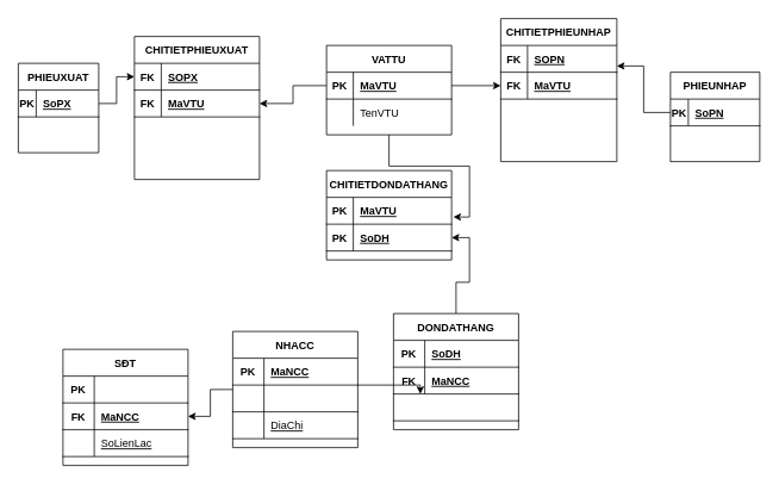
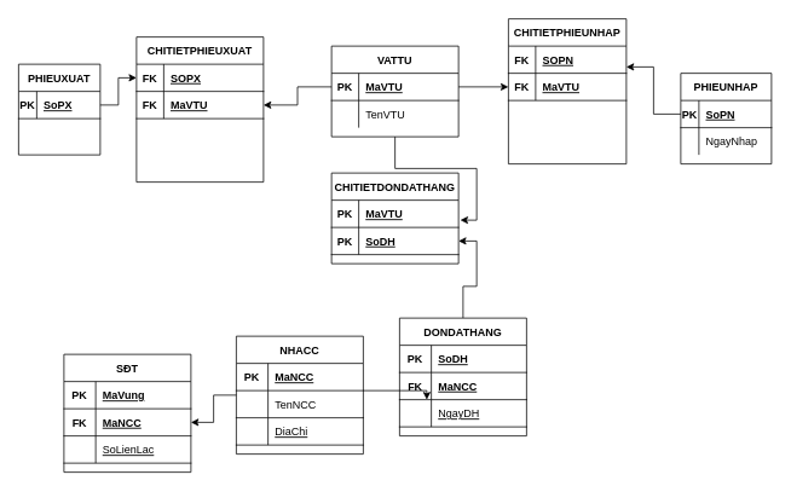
  <mxCell id="0" />
  <mxCell id="1" parent="0" />
  <mxCell id="2" value="" style="edgeStyle=orthogonalEdgeStyle;rounded=0;orthogonalLoop=1;jettySize=auto;html=1;entryX=1.014;entryY=0.733;entryDx=0;entryDy=0;entryPerimeter=0;" edge="1" parent="1" source="3" target="48"><mxGeometry relative="1" as="geometry" /></mxCell>
  <mxCell id="3" value="VATTU" style="shape=table;startSize=30;container=1;collapsible=1;childLayout=tableLayout;fixedRows=1;rowLines=0;fontStyle=1;align=center;resizeLast=1;" parent="1" vertex="1"><mxGeometry x="365" y="50" width="140" height="100" as="geometry" /></mxCell>
  <mxCell id="4" value="" style="shape=partialRectangle;collapsible=0;dropTarget=0;pointerEvents=0;fillColor=none;points=[[0,0.5],[1,0.5]];portConstraint=eastwest;top=0;left=0;right=0;bottom=1;" vertex="1" parent="3"><mxGeometry y="30" width="140" height="30" as="geometry" /></mxCell>
  <mxCell id="5" value="PK" style="shape=partialRectangle;overflow=hidden;connectable=0;fillColor=none;top=0;left=0;bottom=0;right=0;fontStyle=1;" vertex="1" parent="4"><mxGeometry width="30" height="30" as="geometry"><mxRectangle width="30" height="30" as="alternateBounds" /></mxGeometry></mxCell>
  <mxCell id="6" value="MaVTU" style="shape=partialRectangle;overflow=hidden;connectable=0;fillColor=none;top=0;left=0;bottom=0;right=0;align=left;spacingLeft=6;fontStyle=5;" vertex="1" parent="4"><mxGeometry x="30" width="110" height="30" as="geometry"><mxRectangle width="110" height="30" as="alternateBounds" /></mxGeometry></mxCell>
  <mxCell id="7" value="" style="shape=partialRectangle;collapsible=0;dropTarget=0;pointerEvents=0;fillColor=none;points=[[0,0.5],[1,0.5]];portConstraint=eastwest;top=0;left=0;right=0;bottom=0;" parent="3" vertex="1"><mxGeometry y="60" width="140" height="30" as="geometry" /></mxCell>
  <mxCell id="8" value="" style="shape=partialRectangle;overflow=hidden;connectable=0;fillColor=none;top=0;left=0;bottom=0;right=0;" parent="7" vertex="1"><mxGeometry width="30" height="30" as="geometry"><mxRectangle width="30" height="30" as="alternateBounds" /></mxGeometry></mxCell>
  <mxCell id="9" value="TenVTU" style="shape=partialRectangle;overflow=hidden;connectable=0;fillColor=none;top=0;left=0;bottom=0;right=0;align=left;spacingLeft=6;" parent="7" vertex="1"><mxGeometry x="30" width="110" height="30" as="geometry"><mxRectangle width="110" height="30" as="alternateBounds" /></mxGeometry></mxCell>
  <mxCell id="10" value="PHIEUXUAT" style="shape=table;startSize=30;container=1;collapsible=1;childLayout=tableLayout;fixedRows=1;rowLines=0;fontStyle=1;align=center;resizeLast=1;" vertex="1" parent="1"><mxGeometry x="20" y="70" width="90" height="100" as="geometry" /></mxCell>
  <mxCell id="11" value="" style="shape=partialRectangle;collapsible=0;dropTarget=0;pointerEvents=0;fillColor=none;points=[[0,0.5],[1,0.5]];portConstraint=eastwest;top=0;left=0;right=0;bottom=1;" vertex="1" parent="10"><mxGeometry y="30" width="90" height="30" as="geometry" /></mxCell>
  <mxCell id="12" value="PK" style="shape=partialRectangle;overflow=hidden;connectable=0;fillColor=none;top=0;left=0;bottom=0;right=0;fontStyle=1;" vertex="1" parent="11"><mxGeometry width="20" height="30" as="geometry"><mxRectangle width="20" height="30" as="alternateBounds" /></mxGeometry></mxCell>
  <mxCell id="13" value="SoPX" style="shape=partialRectangle;overflow=hidden;connectable=0;fillColor=none;top=0;left=0;bottom=0;right=0;align=left;spacingLeft=6;fontStyle=5;" vertex="1" parent="11"><mxGeometry x="20" width="70" height="30" as="geometry"><mxRectangle width="70" height="30" as="alternateBounds" /></mxGeometry></mxCell>
  <mxCell id="14" value="" style="shape=partialRectangle;collapsible=0;dropTarget=0;pointerEvents=0;fillColor=none;points=[[0,0.5],[1,0.5]];portConstraint=eastwest;top=0;left=0;right=0;bottom=0;" vertex="1" parent="10"><mxGeometry y="60" width="90" height="30" as="geometry" /></mxCell>
  <mxCell id="15" value="" style="shape=partialRectangle;overflow=hidden;connectable=0;fillColor=none;top=0;left=0;bottom=0;right=0;" vertex="1" parent="14"><mxGeometry width="20" height="30" as="geometry"><mxRectangle width="20" height="30" as="alternateBounds" /></mxGeometry></mxCell>
  <mxCell id="16" value="PHIEUNHAP" style="shape=table;startSize=30;container=1;collapsible=1;childLayout=tableLayout;fixedRows=1;rowLines=0;fontStyle=1;align=center;resizeLast=1;" vertex="1" parent="1"><mxGeometry x="750" y="80" width="100" height="100" as="geometry" /></mxCell>
  <mxCell id="17" value="" style="shape=partialRectangle;collapsible=0;dropTarget=0;pointerEvents=0;fillColor=none;points=[[0,0.5],[1,0.5]];portConstraint=eastwest;top=0;left=0;right=0;bottom=1;" vertex="1" parent="16"><mxGeometry y="30" width="100" height="30" as="geometry" /></mxCell>
  <mxCell id="18" value="PK" style="shape=partialRectangle;overflow=hidden;connectable=0;fillColor=none;top=0;left=0;bottom=0;right=0;fontStyle=1;" vertex="1" parent="17"><mxGeometry width="20" height="30" as="geometry"><mxRectangle width="20" height="30" as="alternateBounds" /></mxGeometry></mxCell>
  <mxCell id="19" value="SoPN" style="shape=partialRectangle;overflow=hidden;connectable=0;fillColor=none;top=0;left=0;bottom=0;right=0;align=left;spacingLeft=6;fontStyle=5;" vertex="1" parent="17"><mxGeometry x="20" width="80" height="30" as="geometry"><mxRectangle width="80" height="30" as="alternateBounds" /></mxGeometry></mxCell>
  <mxCell id="20" value="" style="shape=partialRectangle;collapsible=0;dropTarget=0;pointerEvents=0;fillColor=none;points=[[0,0.5],[1,0.5]];portConstraint=eastwest;top=0;left=0;right=0;bottom=0;" vertex="1" parent="16"><mxGeometry y="60" width="100" height="30" as="geometry" /></mxCell>
  <mxCell id="21" value="" style="shape=partialRectangle;overflow=hidden;connectable=0;fillColor=none;top=0;left=0;bottom=0;right=0;" vertex="1" parent="20"><mxGeometry width="20" height="30" as="geometry"><mxRectangle width="20" height="30" as="alternateBounds" /></mxGeometry></mxCell>
+ <mxCell id="22" value="NgayNhap" style="shape=partialRectangle;overflow=hidden;connectable=0;fillColor=none;top=0;left=0;bottom=0;right=0;align=left;spacingLeft=6;" vertex="1" parent="20"><mxGeometry x="20" width="80" height="30" as="geometry"><mxRectangle width="80" height="30" as="alternateBounds" /></mxGeometry></mxCell>
  <mxCell id="23" value="CHITIETPHIEUXUAT" style="shape=table;startSize=30;container=1;collapsible=1;childLayout=tableLayout;fixedRows=1;rowLines=0;fontStyle=1;align=center;resizeLast=1;" vertex="1" parent="1"><mxGeometry x="150" y="40" width="140" height="160" as="geometry" /></mxCell>
  <mxCell id="24" value="" style="shape=partialRectangle;collapsible=0;dropTarget=0;pointerEvents=0;fillColor=none;points=[[0,0.5],[1,0.5]];portConstraint=eastwest;top=0;left=0;right=0;bottom=1;" vertex="1" parent="23"><mxGeometry y="30" width="140" height="30" as="geometry" /></mxCell>
  <mxCell id="25" value="FK" style="shape=partialRectangle;overflow=hidden;connectable=0;fillColor=none;top=0;left=0;bottom=0;right=0;fontStyle=1;" vertex="1" parent="24"><mxGeometry width="30" height="30" as="geometry"><mxRectangle width="30" height="30" as="alternateBounds" /></mxGeometry></mxCell>
  <mxCell id="26" value="SOPX" style="shape=partialRectangle;overflow=hidden;connectable=0;fillColor=none;top=0;left=0;bottom=0;right=0;align=left;spacingLeft=6;fontStyle=5;" vertex="1" parent="24"><mxGeometry x="30" width="110" height="30" as="geometry"><mxRectangle width="110" height="30" as="alternateBounds" /></mxGeometry></mxCell>
  <mxCell id="27" value="" style="shape=partialRectangle;collapsible=0;dropTarget=0;pointerEvents=0;fillColor=none;points=[[0,0.5],[1,0.5]];portConstraint=eastwest;top=0;left=0;right=0;bottom=1;" vertex="1" parent="23"><mxGeometry y="60" width="140" height="30" as="geometry" /></mxCell>
  <mxCell id="28" value="FK" style="shape=partialRectangle;overflow=hidden;connectable=0;fillColor=none;top=0;left=0;bottom=0;right=0;fontStyle=1;" vertex="1" parent="27"><mxGeometry width="30" height="30" as="geometry"><mxRectangle width="30" height="30" as="alternateBounds" /></mxGeometry></mxCell>
  <mxCell id="29" value="MaVTU" style="shape=partialRectangle;overflow=hidden;connectable=0;fillColor=none;top=0;left=0;bottom=0;right=0;align=left;spacingLeft=6;fontStyle=5;" vertex="1" parent="27"><mxGeometry x="30" width="110" height="30" as="geometry"><mxRectangle width="110" height="30" as="alternateBounds" /></mxGeometry></mxCell>
  <mxCell id="30" value="" style="shape=partialRectangle;collapsible=0;dropTarget=0;pointerEvents=0;fillColor=none;points=[[0,0.5],[1,0.5]];portConstraint=eastwest;top=0;left=0;right=0;bottom=0;" vertex="1" parent="23"><mxGeometry y="90" width="140" height="30" as="geometry" /></mxCell>
  <mxCell id="31" value="" style="shape=partialRectangle;overflow=hidden;connectable=0;fillColor=none;top=0;left=0;bottom=0;right=0;" vertex="1" parent="30"><mxGeometry width="30" height="30" as="geometry"><mxRectangle width="30" height="30" as="alternateBounds" /></mxGeometry></mxCell>
  <mxCell id="32" value="" style="shape=partialRectangle;collapsible=0;dropTarget=0;pointerEvents=0;fillColor=none;points=[[0,0.5],[1,0.5]];portConstraint=eastwest;top=0;left=0;right=0;bottom=0;" vertex="1" parent="23"><mxGeometry y="120" width="140" height="30" as="geometry" /></mxCell>
  <mxCell id="33" value="" style="shape=partialRectangle;overflow=hidden;connectable=0;fillColor=none;top=0;left=0;bottom=0;right=0;" vertex="1" parent="32"><mxGeometry width="30" height="30" as="geometry"><mxRectangle width="30" height="30" as="alternateBounds" /></mxGeometry></mxCell>
  <mxCell id="34" value="CHITIETPHIEUNHAP" style="shape=table;startSize=30;container=1;collapsible=1;childLayout=tableLayout;fixedRows=1;rowLines=0;fontStyle=1;align=center;resizeLast=1;" vertex="1" parent="1"><mxGeometry x="560" y="20" width="130" height="160" as="geometry" /></mxCell>
  <mxCell id="35" value="" style="shape=partialRectangle;collapsible=0;dropTarget=0;pointerEvents=0;fillColor=none;points=[[0,0.5],[1,0.5]];portConstraint=eastwest;top=0;left=0;right=0;bottom=1;" vertex="1" parent="34"><mxGeometry y="30" width="130" height="30" as="geometry" /></mxCell>
  <mxCell id="36" value="FK" style="shape=partialRectangle;overflow=hidden;connectable=0;fillColor=none;top=0;left=0;bottom=0;right=0;fontStyle=1;" vertex="1" parent="35"><mxGeometry width="30" height="30" as="geometry"><mxRectangle width="30" height="30" as="alternateBounds" /></mxGeometry></mxCell>
  <mxCell id="37" value="SOPN" style="shape=partialRectangle;overflow=hidden;connectable=0;fillColor=none;top=0;left=0;bottom=0;right=0;align=left;spacingLeft=6;fontStyle=5;" vertex="1" parent="35"><mxGeometry x="30" width="100" height="30" as="geometry"><mxRectangle width="100" height="30" as="alternateBounds" /></mxGeometry></mxCell>
  <mxCell id="38" value="" style="shape=partialRectangle;collapsible=0;dropTarget=0;pointerEvents=0;fillColor=none;points=[[0,0.5],[1,0.5]];portConstraint=eastwest;top=0;left=0;right=0;bottom=1;" vertex="1" parent="34"><mxGeometry y="60" width="130" height="30" as="geometry" /></mxCell>
  <mxCell id="39" value="FK" style="shape=partialRectangle;overflow=hidden;connectable=0;fillColor=none;top=0;left=0;bottom=0;right=0;fontStyle=1;" vertex="1" parent="38"><mxGeometry width="30" height="30" as="geometry"><mxRectangle width="30" height="30" as="alternateBounds" /></mxGeometry></mxCell>
  <mxCell id="40" value="MaVTU" style="shape=partialRectangle;overflow=hidden;connectable=0;fillColor=none;top=0;left=0;bottom=0;right=0;align=left;spacingLeft=6;fontStyle=5;" vertex="1" parent="38"><mxGeometry x="30" width="100" height="30" as="geometry"><mxRectangle width="100" height="30" as="alternateBounds" /></mxGeometry></mxCell>
  <mxCell id="41" value="" style="shape=partialRectangle;collapsible=0;dropTarget=0;pointerEvents=0;fillColor=none;points=[[0,0.5],[1,0.5]];portConstraint=eastwest;top=0;left=0;right=0;bottom=0;" vertex="1" parent="34"><mxGeometry y="90" width="130" height="30" as="geometry" /></mxCell>
  <mxCell id="42" value="" style="shape=partialRectangle;overflow=hidden;connectable=0;fillColor=none;top=0;left=0;bottom=0;right=0;" vertex="1" parent="41"><mxGeometry width="30" height="30" as="geometry"><mxRectangle width="30" height="30" as="alternateBounds" /></mxGeometry></mxCell>
  <mxCell id="43" value="" style="shape=partialRectangle;collapsible=0;dropTarget=0;pointerEvents=0;fillColor=none;points=[[0,0.5],[1,0.5]];portConstraint=eastwest;top=0;left=0;right=0;bottom=0;" vertex="1" parent="34"><mxGeometry y="120" width="130" height="30" as="geometry" /></mxCell>
  <mxCell id="44" value="" style="shape=partialRectangle;overflow=hidden;connectable=0;fillColor=none;top=0;left=0;bottom=0;right=0;" vertex="1" parent="43"><mxGeometry width="30" height="30" as="geometry"><mxRectangle width="30" height="30" as="alternateBounds" /></mxGeometry></mxCell>
  <mxCell id="45" value="" style="edgeStyle=orthogonalEdgeStyle;rounded=0;orthogonalLoop=1;jettySize=auto;html=1;entryX=1;entryY=0.5;entryDx=0;entryDy=0;" edge="1" parent="1" source="4" target="27"><mxGeometry relative="1" as="geometry" /></mxCell>
  <mxCell id="46" value="" style="edgeStyle=orthogonalEdgeStyle;rounded=0;orthogonalLoop=1;jettySize=auto;html=1;entryX=0;entryY=0.5;entryDx=0;entryDy=0;" edge="1" parent="1" source="11" target="24"><mxGeometry relative="1" as="geometry" /></mxCell>
  <mxCell id="47" value="CHITIETDONDATHANG" style="shape=table;startSize=30;container=1;collapsible=1;childLayout=tableLayout;fixedRows=1;rowLines=0;fontStyle=1;align=center;resizeLast=1;" vertex="1" parent="1"><mxGeometry x="365" y="190" width="140" height="100" as="geometry" /></mxCell>
  <mxCell id="48" value="" style="shape=partialRectangle;collapsible=0;dropTarget=0;pointerEvents=0;fillColor=none;points=[[0,0.5],[1,0.5]];portConstraint=eastwest;top=0;left=0;right=0;bottom=1;" vertex="1" parent="47"><mxGeometry y="30" width="140" height="30" as="geometry" /></mxCell>
  <mxCell id="49" value="PK" style="shape=partialRectangle;overflow=hidden;connectable=0;fillColor=none;top=0;left=0;bottom=0;right=0;fontStyle=1;" vertex="1" parent="48"><mxGeometry width="30" height="30" as="geometry"><mxRectangle width="30" height="30" as="alternateBounds" /></mxGeometry></mxCell>
  <mxCell id="50" value="MaVTU" style="shape=partialRectangle;overflow=hidden;connectable=0;fillColor=none;top=0;left=0;bottom=0;right=0;align=left;spacingLeft=6;fontStyle=5;" vertex="1" parent="48"><mxGeometry x="30" width="110" height="30" as="geometry"><mxRectangle width="110" height="30" as="alternateBounds" /></mxGeometry></mxCell>
  <mxCell id="51" value="" style="shape=partialRectangle;collapsible=0;dropTarget=0;pointerEvents=0;fillColor=none;points=[[0,0.5],[1,0.5]];portConstraint=eastwest;top=0;left=0;right=0;bottom=1;" vertex="1" parent="47"><mxGeometry y="60" width="140" height="30" as="geometry" /></mxCell>
  <mxCell id="52" value="PK" style="shape=partialRectangle;overflow=hidden;connectable=0;fillColor=none;top=0;left=0;bottom=0;right=0;fontStyle=1;" vertex="1" parent="51"><mxGeometry width="30" height="30" as="geometry"><mxRectangle width="30" height="30" as="alternateBounds" /></mxGeometry></mxCell>
  <mxCell id="53" value="SoDH" style="shape=partialRectangle;overflow=hidden;connectable=0;fillColor=none;top=0;left=0;bottom=0;right=0;align=left;spacingLeft=6;fontStyle=5;" vertex="1" parent="51"><mxGeometry x="30" width="110" height="30" as="geometry"><mxRectangle width="110" height="30" as="alternateBounds" /></mxGeometry></mxCell>
  <mxCell id="54" style="edgeStyle=orthogonalEdgeStyle;rounded=0;orthogonalLoop=1;jettySize=auto;html=1;exitX=0.5;exitY=1;exitDx=0;exitDy=0;entryX=0.5;entryY=1.333;entryDx=0;entryDy=0;entryPerimeter=0;" edge="1" parent="47" source="47" target="51"><mxGeometry relative="1" as="geometry" /></mxCell>
  <mxCell id="55" value="" style="edgeStyle=orthogonalEdgeStyle;rounded=0;orthogonalLoop=1;jettySize=auto;html=1;" edge="1" parent="1" source="56" target="51"><mxGeometry relative="1" as="geometry" /></mxCell>
  <mxCell id="56" value="DONDATHANG" style="shape=table;startSize=30;container=1;collapsible=1;childLayout=tableLayout;fixedRows=1;rowLines=0;fontStyle=1;align=center;resizeLast=1;" vertex="1" parent="1"><mxGeometry x="440" y="350" width="140" height="130" as="geometry" /></mxCell>
  <mxCell id="57" value="" style="shape=partialRectangle;collapsible=0;dropTarget=0;pointerEvents=0;fillColor=none;points=[[0,0.5],[1,0.5]];portConstraint=eastwest;top=0;left=0;right=0;bottom=1;" vertex="1" parent="56"><mxGeometry y="30" width="140" height="30" as="geometry" /></mxCell>
  <mxCell id="58" value="PK" style="shape=partialRectangle;overflow=hidden;connectable=0;fillColor=none;top=0;left=0;bottom=0;right=0;fontStyle=1;" vertex="1" parent="57"><mxGeometry width="35" height="30" as="geometry"><mxRectangle width="35" height="30" as="alternateBounds" /></mxGeometry></mxCell>
  <mxCell id="59" value="SoDH" style="shape=partialRectangle;overflow=hidden;connectable=0;fillColor=none;top=0;left=0;bottom=0;right=0;align=left;spacingLeft=6;fontStyle=5;" vertex="1" parent="57"><mxGeometry x="35" width="105" height="30" as="geometry"><mxRectangle width="105" height="30" as="alternateBounds" /></mxGeometry></mxCell>
  <mxCell id="60" value="" style="shape=partialRectangle;collapsible=0;dropTarget=0;pointerEvents=0;fillColor=none;points=[[0,0.5],[1,0.5]];portConstraint=eastwest;top=0;left=0;right=0;bottom=1;" vertex="1" parent="56"><mxGeometry y="60" width="140" height="30" as="geometry" /></mxCell>
  <mxCell id="61" value="FK" style="shape=partialRectangle;overflow=hidden;connectable=0;fillColor=none;top=0;left=0;bottom=0;right=0;fontStyle=1;" vertex="1" parent="60"><mxGeometry width="35" height="30" as="geometry"><mxRectangle width="35" height="30" as="alternateBounds" /></mxGeometry></mxCell>
  <mxCell id="62" value="MaNCC" style="shape=partialRectangle;overflow=hidden;connectable=0;fillColor=none;top=0;left=0;bottom=0;right=0;align=left;spacingLeft=6;fontStyle=5;" vertex="1" parent="60"><mxGeometry x="35" width="105" height="30" as="geometry"><mxRectangle width="105" height="30" as="alternateBounds" /></mxGeometry></mxCell>
  <mxCell id="63" style="edgeStyle=orthogonalEdgeStyle;rounded=0;orthogonalLoop=1;jettySize=auto;html=1;exitX=0.5;exitY=1;exitDx=0;exitDy=0;entryX=0.5;entryY=1.333;entryDx=0;entryDy=0;entryPerimeter=0;" edge="1" parent="56" source="56" target="64"><mxGeometry relative="1" as="geometry" /></mxCell>
  <mxCell id="64" value="" style="shape=partialRectangle;collapsible=0;dropTarget=0;pointerEvents=0;fillColor=none;points=[[0,0.5],[1,0.5]];portConstraint=eastwest;top=0;left=0;right=0;bottom=1;" vertex="1" parent="56"><mxGeometry y="90" width="140" height="30" as="geometry" /></mxCell>
  <mxCell id="65" value="" style="shape=partialRectangle;overflow=hidden;connectable=0;fillColor=none;top=0;left=0;bottom=0;right=0;fontStyle=1;" vertex="1" parent="64"><mxGeometry width="35" height="30" as="geometry"><mxRectangle width="35" height="30" as="alternateBounds" /></mxGeometry></mxCell>
+ <mxCell id="66" value="NgayDH" style="shape=partialRectangle;overflow=hidden;connectable=0;fillColor=none;top=0;left=0;bottom=0;right=0;align=left;spacingLeft=6;fontStyle=4;" vertex="1" parent="64"><mxGeometry x="35" width="105" height="30" as="geometry"><mxRectangle width="105" height="30" as="alternateBounds" /></mxGeometry></mxCell>
  <mxCell id="67" value="" style="edgeStyle=orthogonalEdgeStyle;rounded=0;orthogonalLoop=1;jettySize=auto;html=1;entryX=1;entryY=0.5;entryDx=0;entryDy=0;" edge="1" parent="1" source="69" target="83"><mxGeometry relative="1" as="geometry" /></mxCell>
  <mxCell id="68" value="" style="edgeStyle=orthogonalEdgeStyle;rounded=0;orthogonalLoop=1;jettySize=auto;html=1;" edge="1" parent="1" source="69" target="64"><mxGeometry relative="1" as="geometry"><Array as="points"><mxPoint x="375" y="445" /><mxPoint x="375" y="430" /><mxPoint x="470" y="430" /></Array></mxGeometry></mxCell>
  <mxCell id="69" value="NHACC" style="shape=table;startSize=30;container=1;collapsible=1;childLayout=tableLayout;fixedRows=1;rowLines=0;fontStyle=1;align=center;resizeLast=1;" vertex="1" parent="1"><mxGeometry x="260" y="370" width="140" height="130" as="geometry" /></mxCell>
  <mxCell id="70" value="" style="shape=partialRectangle;collapsible=0;dropTarget=0;pointerEvents=0;fillColor=none;points=[[0,0.5],[1,0.5]];portConstraint=eastwest;top=0;left=0;right=0;bottom=1;" vertex="1" parent="69"><mxGeometry y="30" width="140" height="30" as="geometry" /></mxCell>
  <mxCell id="71" value="PK" style="shape=partialRectangle;overflow=hidden;connectable=0;fillColor=none;top=0;left=0;bottom=0;right=0;fontStyle=1;" vertex="1" parent="70"><mxGeometry width="35" height="30" as="geometry"><mxRectangle width="35" height="30" as="alternateBounds" /></mxGeometry></mxCell>
  <mxCell id="72" value="MaNCC" style="shape=partialRectangle;overflow=hidden;connectable=0;fillColor=none;top=0;left=0;bottom=0;right=0;align=left;spacingLeft=6;fontStyle=5;" vertex="1" parent="70"><mxGeometry x="35" width="105" height="30" as="geometry"><mxRectangle width="105" height="30" as="alternateBounds" /></mxGeometry></mxCell>
  <mxCell id="73" value="" style="shape=partialRectangle;collapsible=0;dropTarget=0;pointerEvents=0;fillColor=none;points=[[0,0.5],[1,0.5]];portConstraint=eastwest;top=0;left=0;right=0;bottom=1;" vertex="1" parent="69"><mxGeometry y="60" width="140" height="30" as="geometry" /></mxCell>
  <mxCell id="74" value="" style="shape=partialRectangle;overflow=hidden;connectable=0;fillColor=none;top=0;left=0;bottom=0;right=0;fontStyle=1;" vertex="1" parent="73"><mxGeometry width="35" height="30" as="geometry"><mxRectangle width="35" height="30" as="alternateBounds" /></mxGeometry></mxCell>
+ <mxCell id="75" value="TenNCC" style="shape=partialRectangle;overflow=hidden;connectable=0;fillColor=none;top=0;left=0;bottom=0;right=0;align=left;spacingLeft=6;fontStyle=0;" vertex="1" parent="73"><mxGeometry x="35" width="105" height="30" as="geometry"><mxRectangle width="105" height="30" as="alternateBounds" /></mxGeometry></mxCell>
  <mxCell id="76" value="" style="shape=partialRectangle;collapsible=0;dropTarget=0;pointerEvents=0;fillColor=none;points=[[0,0.5],[1,0.5]];portConstraint=eastwest;top=0;left=0;right=0;bottom=1;" vertex="1" parent="69"><mxGeometry y="90" width="140" height="30" as="geometry" /></mxCell>
  <mxCell id="77" value="" style="shape=partialRectangle;overflow=hidden;connectable=0;fillColor=none;top=0;left=0;bottom=0;right=0;fontStyle=1;" vertex="1" parent="76"><mxGeometry width="35" height="30" as="geometry"><mxRectangle width="35" height="30" as="alternateBounds" /></mxGeometry></mxCell>
  <mxCell id="78" value="DiaChi" style="shape=partialRectangle;overflow=hidden;connectable=0;fillColor=none;top=0;left=0;bottom=0;right=0;align=left;spacingLeft=6;fontStyle=4;" vertex="1" parent="76"><mxGeometry x="35" width="105" height="30" as="geometry"><mxRectangle width="105" height="30" as="alternateBounds" /></mxGeometry></mxCell>
  <mxCell id="79" value="SĐT" style="shape=table;startSize=30;container=1;collapsible=1;childLayout=tableLayout;fixedRows=1;rowLines=0;fontStyle=1;align=center;resizeLast=1;" vertex="1" parent="1"><mxGeometry x="70" y="390" width="140" height="130" as="geometry" /></mxCell>
  <mxCell id="80" value="" style="shape=partialRectangle;collapsible=0;dropTarget=0;pointerEvents=0;fillColor=none;points=[[0,0.5],[1,0.5]];portConstraint=eastwest;top=0;left=0;right=0;bottom=1;" vertex="1" parent="79"><mxGeometry y="30" width="140" height="30" as="geometry" /></mxCell>
  <mxCell id="81" value="PK" style="shape=partialRectangle;overflow=hidden;connectable=0;fillColor=none;top=0;left=0;bottom=0;right=0;fontStyle=1;" vertex="1" parent="80"><mxGeometry width="35" height="30" as="geometry"><mxRectangle width="35" height="30" as="alternateBounds" /></mxGeometry></mxCell>
+ <mxCell id="82" value="MaVung" style="shape=partialRectangle;overflow=hidden;connectable=0;fillColor=none;top=0;left=0;bottom=0;right=0;align=left;spacingLeft=6;fontStyle=5;" vertex="1" parent="80"><mxGeometry x="35" width="105" height="30" as="geometry"><mxRectangle width="105" height="30" as="alternateBounds" /></mxGeometry></mxCell>
  <mxCell id="83" value="" style="shape=partialRectangle;collapsible=0;dropTarget=0;pointerEvents=0;fillColor=none;points=[[0,0.5],[1,0.5]];portConstraint=eastwest;top=0;left=0;right=0;bottom=1;" vertex="1" parent="79"><mxGeometry y="60" width="140" height="30" as="geometry" /></mxCell>
  <mxCell id="84" value="FK" style="shape=partialRectangle;overflow=hidden;connectable=0;fillColor=none;top=0;left=0;bottom=0;right=0;fontStyle=1;" vertex="1" parent="83"><mxGeometry width="35" height="30" as="geometry"><mxRectangle width="35" height="30" as="alternateBounds" /></mxGeometry></mxCell>
  <mxCell id="85" value="MaNCC" style="shape=partialRectangle;overflow=hidden;connectable=0;fillColor=none;top=0;left=0;bottom=0;right=0;align=left;spacingLeft=6;fontStyle=5;" vertex="1" parent="83"><mxGeometry x="35" width="105" height="30" as="geometry"><mxRectangle width="105" height="30" as="alternateBounds" /></mxGeometry></mxCell>
  <mxCell id="86" style="edgeStyle=orthogonalEdgeStyle;rounded=0;orthogonalLoop=1;jettySize=auto;html=1;exitX=0.5;exitY=1;exitDx=0;exitDy=0;entryX=0.5;entryY=1.333;entryDx=0;entryDy=0;entryPerimeter=0;" edge="1" parent="79" source="79" target="87"><mxGeometry relative="1" as="geometry" /></mxCell>
  <mxCell id="87" value="" style="shape=partialRectangle;collapsible=0;dropTarget=0;pointerEvents=0;fillColor=none;points=[[0,0.5],[1,0.5]];portConstraint=eastwest;top=0;left=0;right=0;bottom=1;" vertex="1" parent="79"><mxGeometry y="90" width="140" height="30" as="geometry" /></mxCell>
  <mxCell id="88" value="" style="shape=partialRectangle;overflow=hidden;connectable=0;fillColor=none;top=0;left=0;bottom=0;right=0;fontStyle=1;" vertex="1" parent="87"><mxGeometry width="35" height="30" as="geometry"><mxRectangle width="35" height="30" as="alternateBounds" /></mxGeometry></mxCell>
  <mxCell id="89" value="SoLienLac" style="shape=partialRectangle;overflow=hidden;connectable=0;fillColor=none;top=0;left=0;bottom=0;right=0;align=left;spacingLeft=6;fontStyle=4;" vertex="1" parent="87"><mxGeometry x="35" width="105" height="30" as="geometry"><mxRectangle width="105" height="30" as="alternateBounds" /></mxGeometry></mxCell>
  <mxCell id="90" value="" style="edgeStyle=orthogonalEdgeStyle;rounded=0;orthogonalLoop=1;jettySize=auto;html=1;entryX=1;entryY=0.767;entryDx=0;entryDy=0;entryPerimeter=0;" edge="1" parent="1" source="17" target="35"><mxGeometry relative="1" as="geometry" /></mxCell>
  <mxCell id="91" value="" style="edgeStyle=orthogonalEdgeStyle;rounded=0;orthogonalLoop=1;jettySize=auto;html=1;entryX=0;entryY=0.5;entryDx=0;entryDy=0;" edge="1" parent="1" source="4" target="38"><mxGeometry relative="1" as="geometry" /></mxCell>
